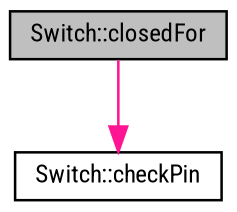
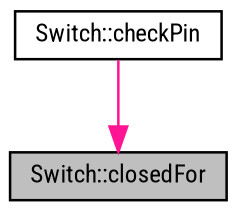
  digraph {
    rankdir=TB
    fontname="Roboto Condensed"
    node [color=black fontname="Roboto Condensed" fontsize=10 shape=record style=filled]
    n1 [fillcolor=grey75 fontcolor=black height=0.2 label="Switch::closedFor" width=0.4]
    n2 [fillcolor=white height=0.2 label="Switch::checkPin" width=0.4]
-   n1 -> n2 [color=deeppink fontname="Roboto Condensed" fontsize=10 labelfontname=Helvetica labelfontsize=10 style=solid]
+   n2 -> n1 [color=deeppink fontname="Roboto Condensed" fontsize=10 labelfontname=Helvetica labelfontsize=10 style=solid]
  }
